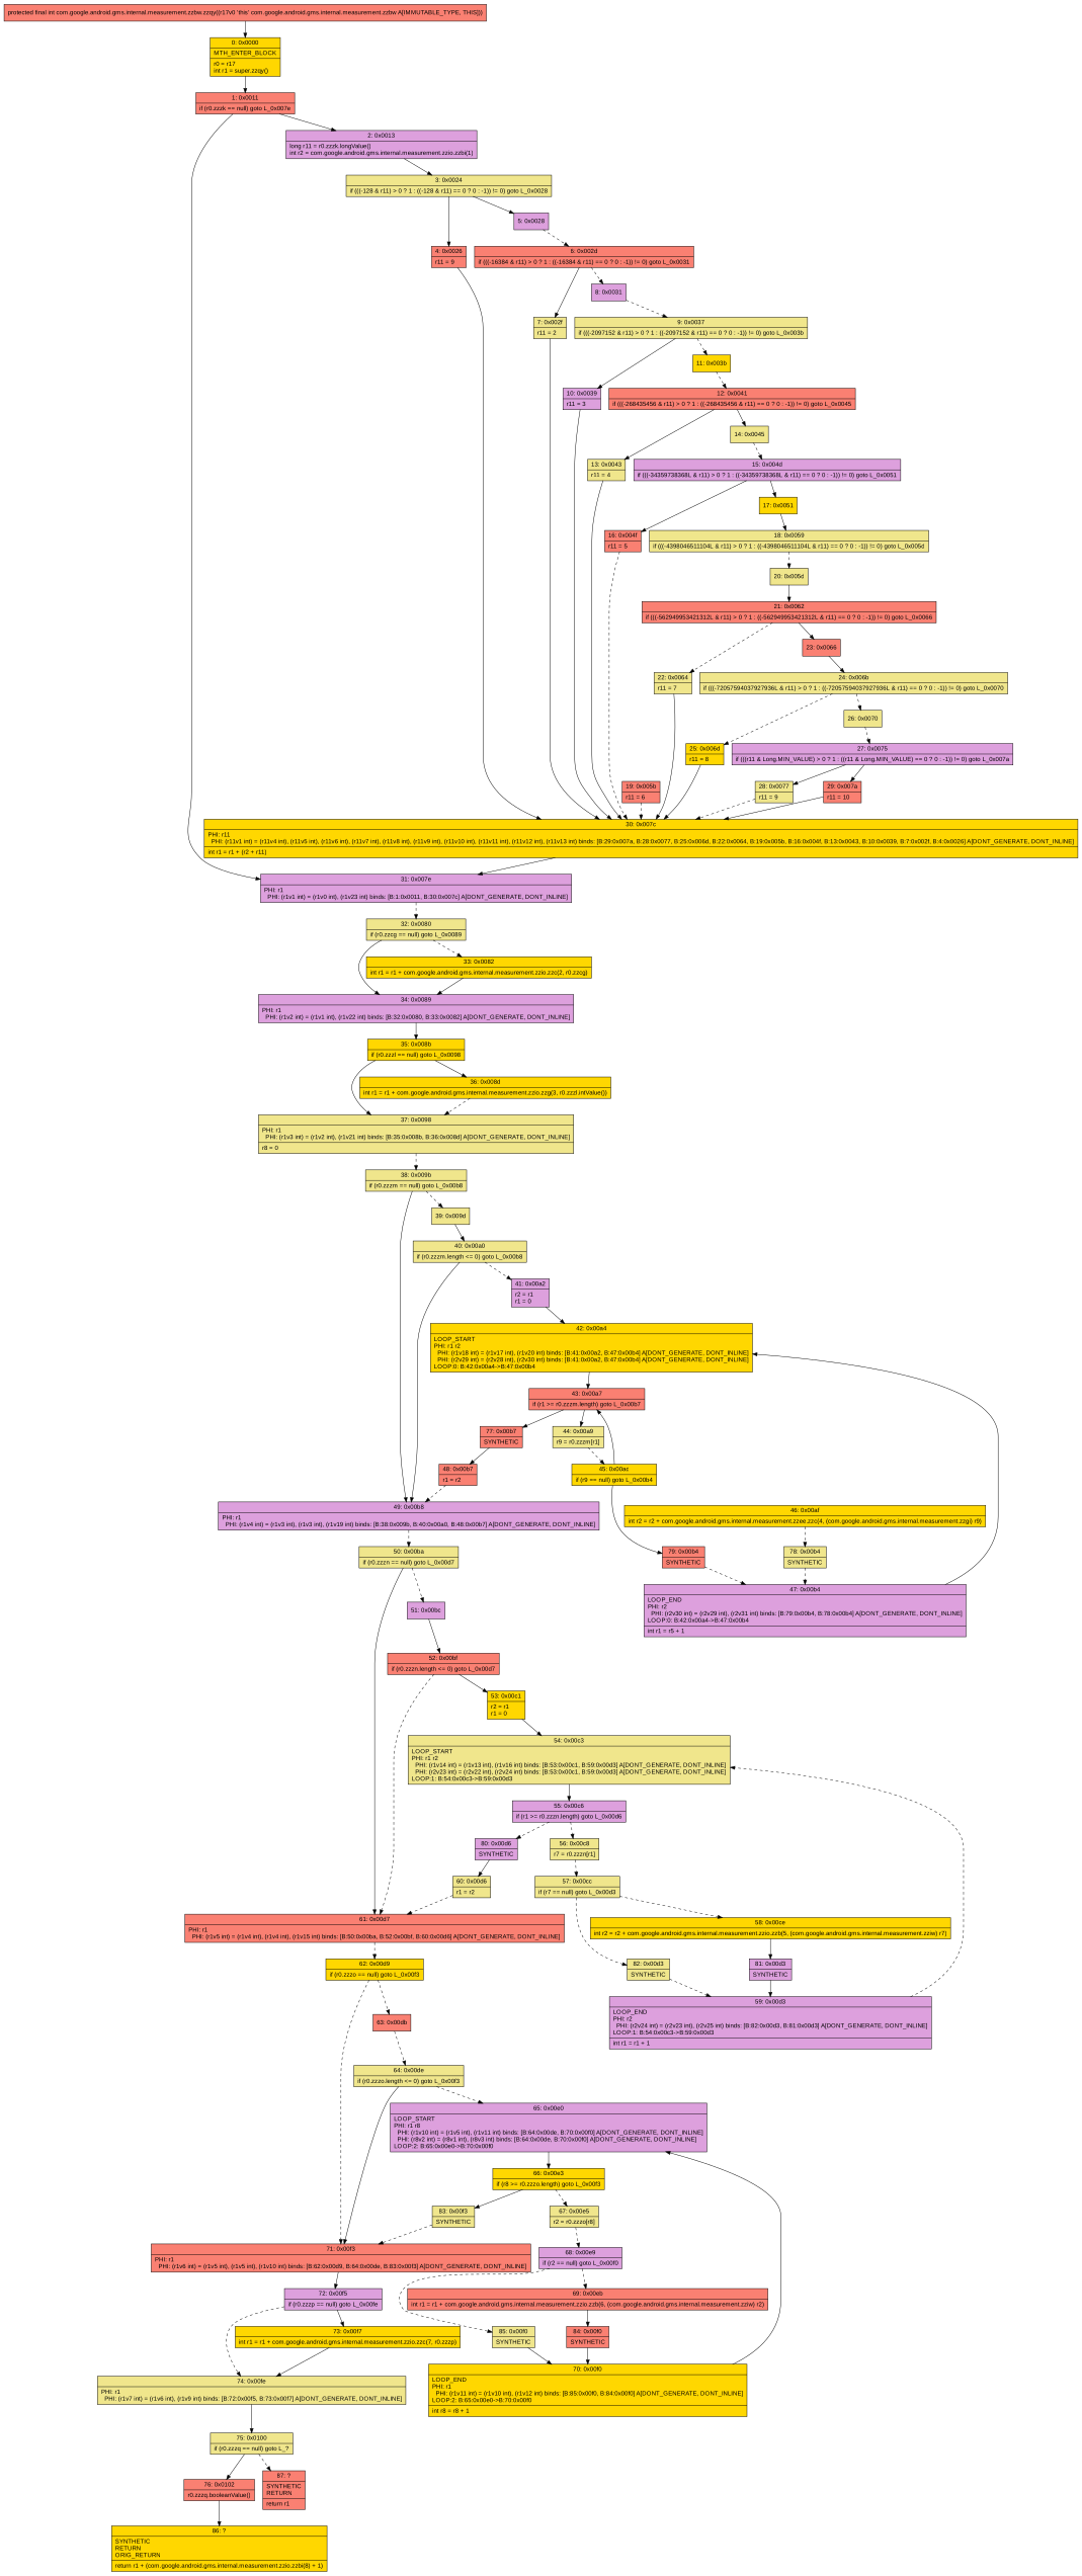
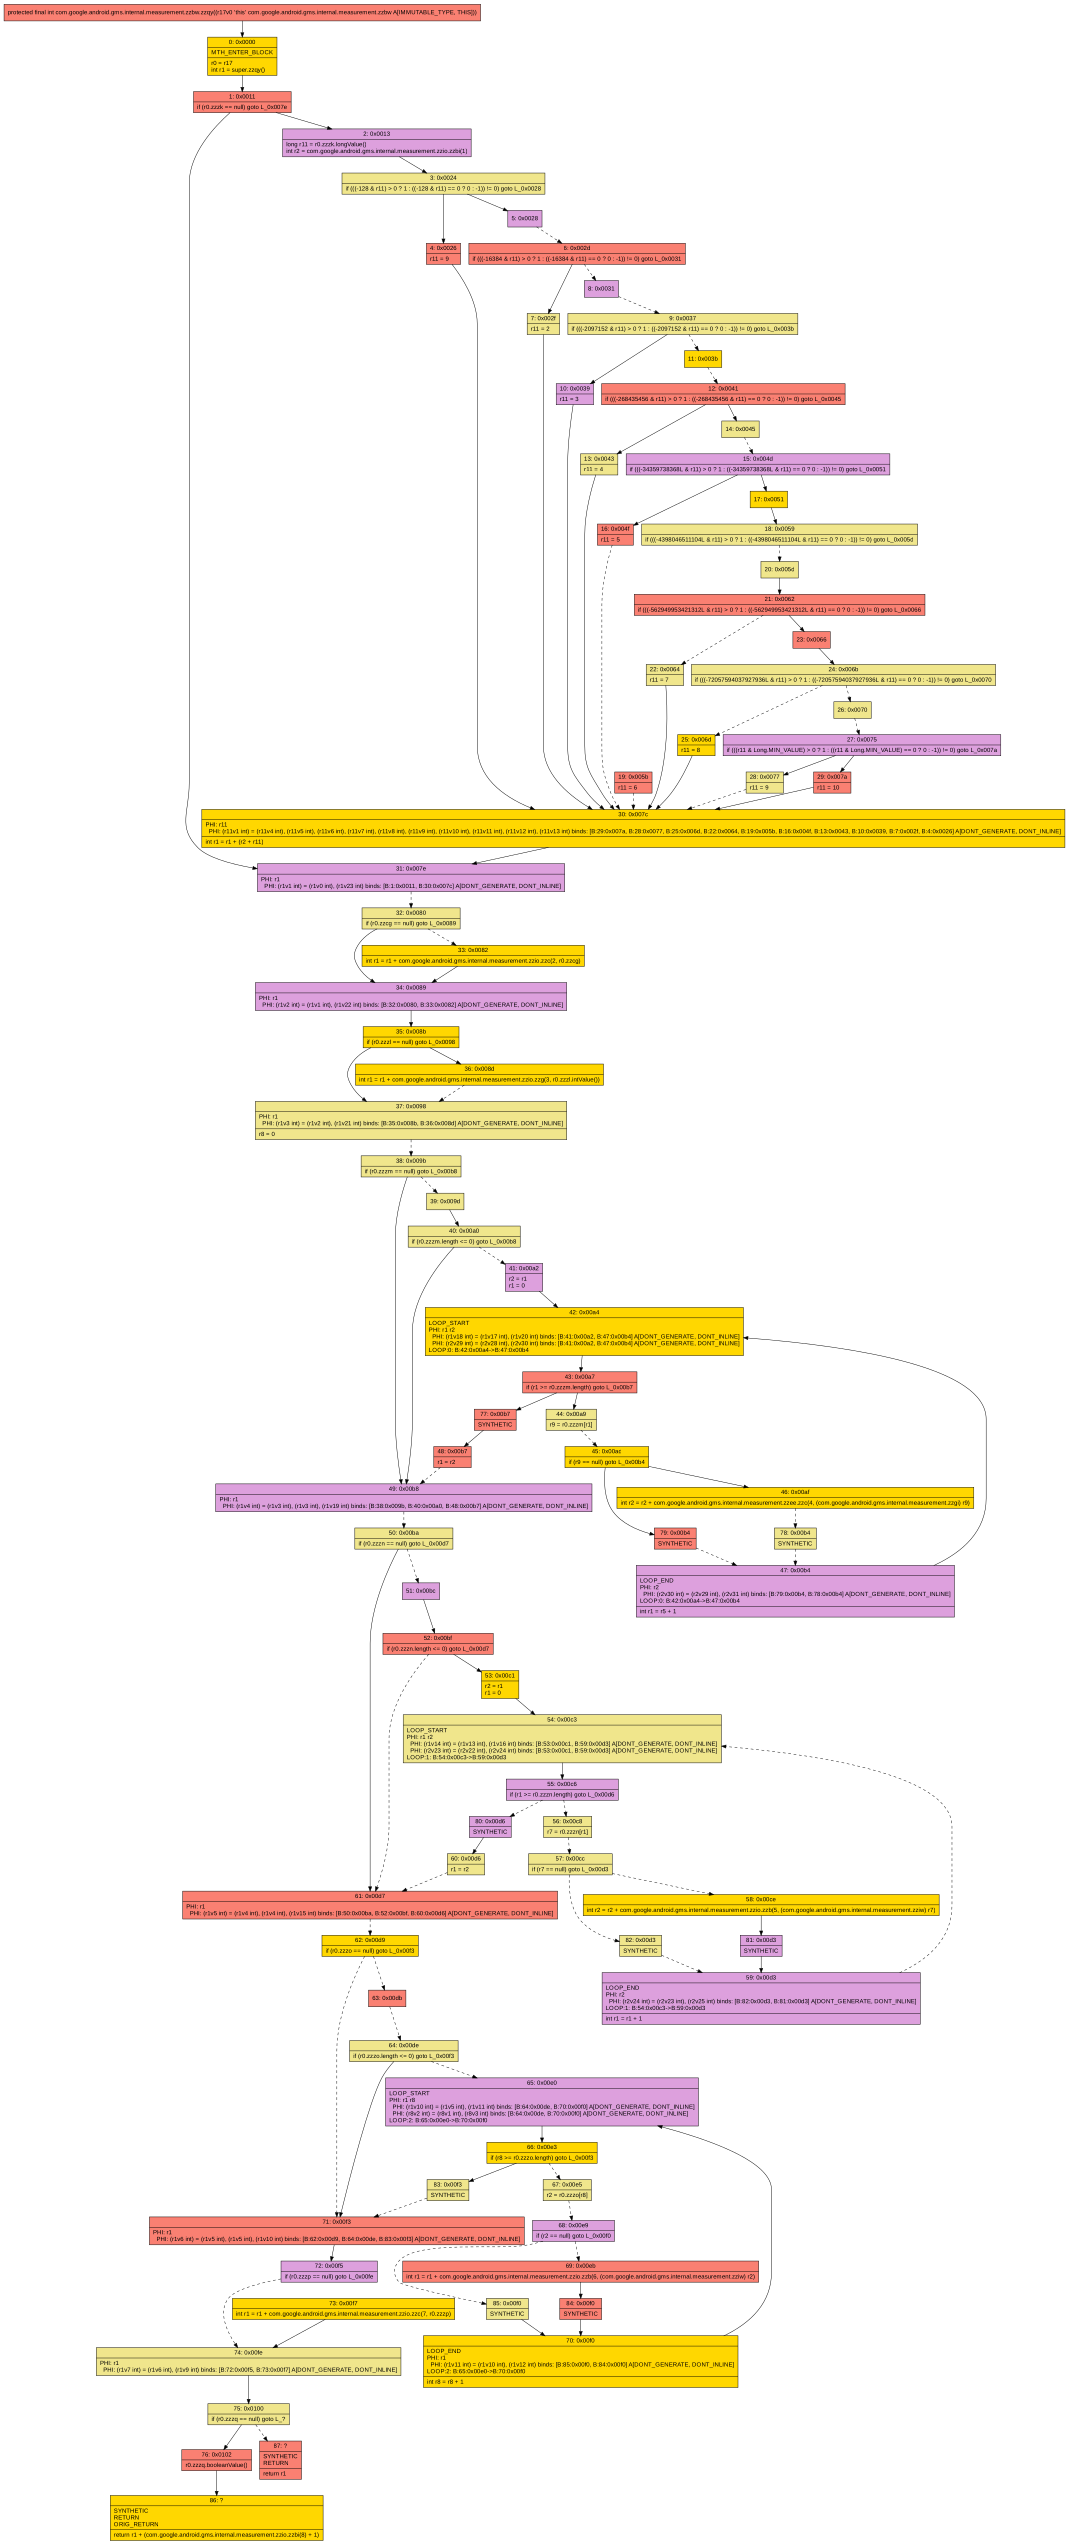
  digraph {
    fontname="Liberation Sans"
    node [fillcolor=khaki fontname="Liberation Sans" shape=record style=filled]
    edge [fontname="Liberation Sans" style=solid]
    n1 [fillcolor=gold label="{0\:\ 0x0000|MTH_ENTER_BLOCK\l|r0 = r17\lint r1 = super.zzqy()\l}"]
    n2 [fillcolor=salmon label="{1\:\ 0x0011|if (r0.zzzk == null) goto L_0x007e\l}"]
    n3 [fillcolor=plum label="{2\:\ 0x0013|long r11 = r0.zzzk.longValue()\lint r2 = com.google.android.gms.internal.measurement.zzio.zzbi(1)\l}"]
    n4 [fillcolor=plum label="{31\:\ 0x007e|PHI: r1 \l  PHI: (r1v1 int) = (r1v0 int), (r1v23 int) binds: [B:1:0x0011, B:30:0x007c] A[DONT_GENERATE, DONT_INLINE]\l}"]
    n5 [label="{3\:\ 0x0024|if (((\-128 & r11) \> 0 ? 1 : ((\-128 & r11) == 0 ? 0 : \-1)) != 0) goto L_0x0028\l}"]
    n6 [label="{32\:\ 0x0080|if (r0.zzcg == null) goto L_0x0089\l}"]
    n7 [fillcolor=salmon label="{4\:\ 0x0026|r11 = 9\l}"]
    n8 [fillcolor=plum label="{5\:\ 0x0028}"]
    n9 [fillcolor=gold label="{30\:\ 0x007c|PHI: r11 \l  PHI: (r11v1 int) = (r11v4 int), (r11v5 int), (r11v6 int), (r11v7 int), (r11v8 int), (r11v9 int), (r11v10 int), (r11v11 int), (r11v12 int), (r11v13 int) binds: [B:29:0x007a, B:28:0x0077, B:25:0x006d, B:22:0x0064, B:19:0x005b, B:16:0x004f, B:13:0x0043, B:10:0x0039, B:7:0x002f, B:4:0x0026] A[DONT_GENERATE, DONT_INLINE]\l|int r1 = r1 + (r2 + r11)\l}"]
    n10 [fillcolor=salmon label="{6\:\ 0x002d|if (((\-16384 & r11) \> 0 ? 1 : ((\-16384 & r11) == 0 ? 0 : \-1)) != 0) goto L_0x0031\l}"]
    n11 [label="{7\:\ 0x002f|r11 = 2\l}"]
    n12 [fillcolor=plum label="{8\:\ 0x0031}"]
    n13 [label="{9\:\ 0x0037|if (((\-2097152 & r11) \> 0 ? 1 : ((\-2097152 & r11) == 0 ? 0 : \-1)) != 0) goto L_0x003b\l}"]
    n14 [fillcolor=plum label="{10\:\ 0x0039|r11 = 3\l}"]
    n15 [fillcolor=gold label="{11\:\ 0x003b}"]
    n16 [fillcolor=salmon label="{12\:\ 0x0041|if (((\-268435456 & r11) \> 0 ? 1 : ((\-268435456 & r11) == 0 ? 0 : \-1)) != 0) goto L_0x0045\l}"]
    n17 [label="{13\:\ 0x0043|r11 = 4\l}"]
    n18 [label="{14\:\ 0x0045}"]
    n19 [fillcolor=plum label="{15\:\ 0x004d|if (((\-34359738368L & r11) \> 0 ? 1 : ((\-34359738368L & r11) == 0 ? 0 : \-1)) != 0) goto L_0x0051\l}"]
    n20 [fillcolor=salmon label="{16\:\ 0x004f|r11 = 5\l}"]
    n21 [fillcolor=gold label="{17\:\ 0x0051}"]
    n22 [label="{18\:\ 0x0059|if (((\-4398046511104L & r11) \> 0 ? 1 : ((\-4398046511104L & r11) == 0 ? 0 : \-1)) != 0) goto L_0x005d\l}"]
    n23 [label="{20\:\ 0x005d}"]
    n24 [fillcolor=salmon label="{19\:\ 0x005b|r11 = 6\l}"]
    n25 [fillcolor=salmon label="{21\:\ 0x0062|if (((\-562949953421312L & r11) \> 0 ? 1 : ((\-562949953421312L & r11) == 0 ? 0 : \-1)) != 0) goto L_0x0066\l}"]
    n26 [label="{22\:\ 0x0064|r11 = 7\l}"]
    n27 [fillcolor=salmon label="{23\:\ 0x0066}"]
    n28 [label="{24\:\ 0x006b|if (((\-72057594037927936L & r11) \> 0 ? 1 : ((\-72057594037927936L & r11) == 0 ? 0 : \-1)) != 0) goto L_0x0070\l}"]
    n29 [fillcolor=gold label="{25\:\ 0x006d|r11 = 8\l}"]
    n30 [label="{26\:\ 0x0070}"]
    n31 [fillcolor=plum label="{27\:\ 0x0075|if (((r11 & Long.MIN_VALUE) \> 0 ? 1 : ((r11 & Long.MIN_VALUE) == 0 ? 0 : \-1)) != 0) goto L_0x007a\l}"]
    n32 [label="{28\:\ 0x0077|r11 = 9\l}"]
    n33 [fillcolor=salmon label="{29\:\ 0x007a|r11 = 10\l}"]
    n34 [fillcolor=gold label="{33\:\ 0x0082|int r1 = r1 + com.google.android.gms.internal.measurement.zzio.zzc(2, r0.zzcg)\l}"]
    n35 [fillcolor=plum label="{34\:\ 0x0089|PHI: r1 \l  PHI: (r1v2 int) = (r1v1 int), (r1v22 int) binds: [B:32:0x0080, B:33:0x0082] A[DONT_GENERATE, DONT_INLINE]\l}"]
    n36 [fillcolor=gold label="{35\:\ 0x008b|if (r0.zzzl == null) goto L_0x0098\l}"]
    n37 [fillcolor=gold label="{36\:\ 0x008d|int r1 = r1 + com.google.android.gms.internal.measurement.zzio.zzg(3, r0.zzzl.intValue())\l}"]
    n38 [label="{37\:\ 0x0098|PHI: r1 \l  PHI: (r1v3 int) = (r1v2 int), (r1v21 int) binds: [B:35:0x008b, B:36:0x008d] A[DONT_GENERATE, DONT_INLINE]\l|r8 = 0\l}"]
    n39 [label="{38\:\ 0x009b|if (r0.zzzm == null) goto L_0x00b8\l}"]
    n40 [label="{39\:\ 0x009d}"]
    n41 [fillcolor=plum label="{49\:\ 0x00b8|PHI: r1 \l  PHI: (r1v4 int) = (r1v3 int), (r1v3 int), (r1v19 int) binds: [B:38:0x009b, B:40:0x00a0, B:48:0x00b7] A[DONT_GENERATE, DONT_INLINE]\l}"]
    n42 [label="{40\:\ 0x00a0|if (r0.zzzm.length \<= 0) goto L_0x00b8\l}"]
    n43 [label="{50\:\ 0x00ba|if (r0.zzzn == null) goto L_0x00d7\l}"]
    n44 [fillcolor=plum label="{41\:\ 0x00a2|r2 = r1\lr1 = 0\l}"]
    n45 [fillcolor=gold label="{42\:\ 0x00a4|LOOP_START\lPHI: r1 r2 \l  PHI: (r1v18 int) = (r1v17 int), (r1v20 int) binds: [B:41:0x00a2, B:47:0x00b4] A[DONT_GENERATE, DONT_INLINE]\l  PHI: (r2v29 int) = (r2v28 int), (r2v30 int) binds: [B:41:0x00a2, B:47:0x00b4] A[DONT_GENERATE, DONT_INLINE]\lLOOP:0: B:42:0x00a4\-\>B:47:0x00b4\l}"]
    n46 [fillcolor=salmon label="{43\:\ 0x00a7|if (r1 \>= r0.zzzm.length) goto L_0x00b7\l}"]
    n47 [label="{44\:\ 0x00a9|r9 = r0.zzzm[r1]\l}"]
    n48 [fillcolor=salmon label="{77\:\ 0x00b7|SYNTHETIC\l}"]
    n49 [fillcolor=gold label="{45\:\ 0x00ad|if (r9 == null) goto L_0x00b4\l}"]
    n50 [fillcolor=salmon label="{48\:\ 0x00b7|r1 = r2\l}"]
    n51 [fillcolor=gold label="{46\:\ 0x00af|int r2 = r2 + com.google.android.gms.internal.measurement.zzee.zzc(4, (com.google.android.gms.internal.measurement.zzgi) r9)\l}"]
    n52 [fillcolor=salmon label="{79\:\ 0x00b4|SYNTHETIC\l}"]
    n53 [label="{78\:\ 0x00b4|SYNTHETIC\l}"]
    n54 [fillcolor=plum label="{47\:\ 0x00b4|LOOP_END\lPHI: r2 \l  PHI: (r2v30 int) = (r2v29 int), (r2v31 int) binds: [B:79:0x00b4, B:78:0x00b4] A[DONT_GENERATE, DONT_INLINE]\lLOOP:0: B:42:0x00a4\-\>B:47:0x00b4\l|int r1 = r5 + 1\l}"]
    n55 [fillcolor=plum label="{51\:\ 0x00bc}"]
    n56 [fillcolor=salmon label="{61\:\ 0x00d7|PHI: r1 \l  PHI: (r1v5 int) = (r1v4 int), (r1v4 int), (r1v15 int) binds: [B:50:0x00ba, B:52:0x00bf, B:60:0x00d6] A[DONT_GENERATE, DONT_INLINE]\l}"]
    n57 [fillcolor=salmon label="{52\:\ 0x00bf|if (r0.zzzn.length \<= 0) goto L_0x00d7\l}"]
    n58 [fillcolor=gold label="{62\:\ 0x00d9|if (r0.zzzo == null) goto L_0x00f3\l}"]
    n59 [fillcolor=gold label="{53\:\ 0x00c1|r2 = r1\lr1 = 0\l}"]
    n60 [label="{54\:\ 0x00c3|LOOP_START\lPHI: r1 r2 \l  PHI: (r1v14 int) = (r1v13 int), (r1v16 int) binds: [B:53:0x00c1, B:59:0x00d3] A[DONT_GENERATE, DONT_INLINE]\l  PHI: (r2v23 int) = (r2v22 int), (r2v24 int) binds: [B:53:0x00c1, B:59:0x00d3] A[DONT_GENERATE, DONT_INLINE]\lLOOP:1: B:54:0x00c3\-\>B:59:0x00d3\l}"]
    n61 [fillcolor=plum label="{55\:\ 0x00c6|if (r1 \>= r0.zzzn.length) goto L_0x00d6\l}"]
    n62 [label="{56\:\ 0x00c8|r7 = r0.zzzn[r1]\l}"]
    n63 [fillcolor=plum label="{80\:\ 0x00d6|SYNTHETIC\l}"]
    n64 [label="{57\:\ 0x00cc|if (r7 == null) goto L_0x00d3\l}"]
    n65 [label="{60\:\ 0x00d6|r1 = r2\l}"]
    n66 [fillcolor=gold label="{58\:\ 0x00ce|int r2 = r2 + com.google.android.gms.internal.measurement.zzio.zzb(5, (com.google.android.gms.internal.measurement.zziw) r7)\l}"]
    n67 [label="{82\:\ 0x00d3|SYNTHETIC\l}"]
    n68 [fillcolor=plum label="{81\:\ 0x00d3|SYNTHETIC\l}"]
    n69 [fillcolor=plum label="{59\:\ 0x00d3|LOOP_END\lPHI: r2 \l  PHI: (r2v24 int) = (r2v23 int), (r2v25 int) binds: [B:82:0x00d3, B:81:0x00d3] A[DONT_GENERATE, DONT_INLINE]\lLOOP:1: B:54:0x00c3\-\>B:59:0x00d3\l|int r1 = r1 + 1\l}"]
    n70 [fillcolor=salmon label="{63\:\ 0x00db}"]
    n71 [fillcolor=salmon label="{71\:\ 0x00f3|PHI: r1 \l  PHI: (r1v6 int) = (r1v5 int), (r1v5 int), (r1v10 int) binds: [B:62:0x00d9, B:64:0x00de, B:83:0x00f3] A[DONT_GENERATE, DONT_INLINE]\l}"]
    n72 [label="{64\:\ 0x00de|if (r0.zzzo.length \<= 0) goto L_0x00f3\l}"]
    n73 [fillcolor=plum label="{72\:\ 0x00f5|if (r0.zzzp == null) goto L_0x00fe\l}"]
    n74 [fillcolor=plum label="{65\:\ 0x00e0|LOOP_START\lPHI: r1 r8 \l  PHI: (r1v10 int) = (r1v5 int), (r1v11 int) binds: [B:64:0x00de, B:70:0x00f0] A[DONT_GENERATE, DONT_INLINE]\l  PHI: (r8v2 int) = (r8v1 int), (r8v3 int) binds: [B:64:0x00de, B:70:0x00f0] A[DONT_GENERATE, DONT_INLINE]\lLOOP:2: B:65:0x00e0\-\>B:70:0x00f0\l}"]
    n75 [fillcolor=gold label="{66\:\ 0x00e3|if (r8 \>= r0.zzzo.length) goto L_0x00f3\l}"]
    n76 [label="{67\:\ 0x00e5|r2 = r0.zzzo[r8]\l}"]
    n77 [label="{83\:\ 0x00f3|SYNTHETIC\l}"]
    n78 [fillcolor=plum label="{68\:\ 0x00e9|if (r2 == null) goto L_0x00f0\l}"]
    n79 [fillcolor=salmon label="{69\:\ 0x00eb|int r1 = r1 + com.google.android.gms.internal.measurement.zzio.zzb(6, (com.google.android.gms.internal.measurement.zziw) r2)\l}"]
    n80 [label="{85\:\ 0x00f0|SYNTHETIC\l}"]
    n81 [fillcolor=salmon label="{84\:\ 0x00f0|SYNTHETIC\l}"]
    n82 [fillcolor=gold label="{70\:\ 0x00f0|LOOP_END\lPHI: r1 \l  PHI: (r1v11 int) = (r1v10 int), (r1v12 int) binds: [B:85:0x00f0, B:84:0x00f0] A[DONT_GENERATE, DONT_INLINE]\lLOOP:2: B:65:0x00e0\-\>B:70:0x00f0\l|int r8 = r8 + 1\l}"]
    n83 [fillcolor=gold label="{73\:\ 0x00f7|int r1 = r1 + com.google.android.gms.internal.measurement.zzio.zzc(7, r0.zzzp)\l}"]
    n84 [label="{74\:\ 0x00fe|PHI: r1 \l  PHI: (r1v7 int) = (r1v6 int), (r1v9 int) binds: [B:72:0x00f5, B:73:0x00f7] A[DONT_GENERATE, DONT_INLINE]\l}"]
    n85 [label="{75\:\ 0x0100|if (r0.zzzq == null) goto L_?\l}"]
    n86 [fillcolor=salmon label="{76\:\ 0x0102|r0.zzzq.booleanValue()\l}"]
    n87 [fillcolor=salmon label="{87\:\ ?|SYNTHETIC\lRETURN\l|return r1\l}"]
    n88 [fillcolor=gold label="{86\:\ ?|SYNTHETIC\lRETURN\lORIG_RETURN\l|return r1 + (com.google.android.gms.internal.measurement.zzio.zzbi(8) + 1)\l}"]
    n89 [fillcolor=salmon label="{protected final int com.google.android.gms.internal.measurement.zzbw.zzqy((r17v0 'this' com.google.android.gms.internal.measurement.zzbw A[IMMUTABLE_TYPE, THIS])) }"]
    n1 -> n2
    n2 -> n3
    n2 -> n4
    n3 -> n5
    n4 -> n6 [style=dashed]
    n5 -> n7
    n5 -> n8
    n6 -> n34 [style=dashed]
    n6 -> n35
    n7 -> n9
    n8 -> n10 [style=dashed]
    n9 -> n4
    n10 -> n11
    n10 -> n12 [style=dashed]
    n11 -> n9
    n12 -> n13 [style=dashed]
    n13 -> n14
    n13 -> n15 [style=dashed]
    n14 -> n9
    n15 -> n16 [style=dashed]
    n16 -> n17
    n16 -> n18
    n17 -> n9
    n18 -> n19 [style=dashed]
    n19 -> n20
    n19 -> n21
    n20 -> n9 [style=dashed]
    n21 -> n22
    n22 -> n23 [style=dashed]
    n23 -> n25
    n24 -> n9 [style=dashed]
    n25 -> n26 [style=dashed]
    n25 -> n27
    n26 -> n9
    n27 -> n28
    n28 -> n29 [style=dashed]
    n28 -> n30 [style=dashed]
    n29 -> n9
    n30 -> n31 [style=dashed]
    n31 -> n32
    n31 -> n33
    n32 -> n9 [style=dashed]
    n33 -> n9
    n34 -> n35
    n35 -> n36
    n36 -> n37
    n36 -> n38
    n37 -> n38 [style=dashed]
    n38 -> n39 [style=dashed]
    n39 -> n40 [style=dashed]
    n39 -> n41
    n40 -> n42
    n41 -> n43 [style=dashed]
    n42 -> n41
    n42 -> n44 [style=dashed]
    n43 -> n55 [style=dashed]
    n43 -> n56
    n44 -> n45
    n45 -> n46
    n46 -> n47
    n46 -> n48
    n47 -> n49 [style=dashed]
    n48 -> n50
-   n49 -> n46
+   n49 -> n51
    n49 -> n52
    n50 -> n41 [style=dashed]
    n51 -> n53 [style=dashed]
    n52 -> n54 [style=dashed]
    n53 -> n54 [style=dashed]
    n54 -> n45
    n55 -> n57
    n56 -> n58 [style=dashed]
    n57 -> n56 [style=dashed]
    n57 -> n59
    n58 -> n70 [style=dashed]
    n58 -> n71 [style=dashed]
    n59 -> n60
    n60 -> n61
    n61 -> n62 [style=dashed]
    n61 -> n63 [style=dashed]
    n62 -> n64 [style=dashed]
    n63 -> n65
    n64 -> n66 [style=dashed]
    n64 -> n67 [style=dashed]
    n65 -> n56 [style=dashed]
    n66 -> n68
    n67 -> n69 [style=dashed]
    n68 -> n69
    n69 -> n60 [style=dashed]
    n70 -> n72 [style=dashed]
    n71 -> n73
    n72 -> n71
    n72 -> n74 [style=dashed]
-   n73 -> n83
    n73 -> n84 [style=dashed]
    n74 -> n75
    n75 -> n76 [style=dashed]
    n75 -> n77
    n76 -> n78 [style=dashed]
    n77 -> n71 [style=dashed]
    n78 -> n79 [style=dashed]
    n78 -> n80 [style=dashed]
    n79 -> n81
    n80 -> n82
    n81 -> n82
    n82 -> n74
    n83 -> n84
    n84 -> n85
    n85 -> n86
    n85 -> n87 [style=dashed]
    n86 -> n88
    n89 -> n1
  }
